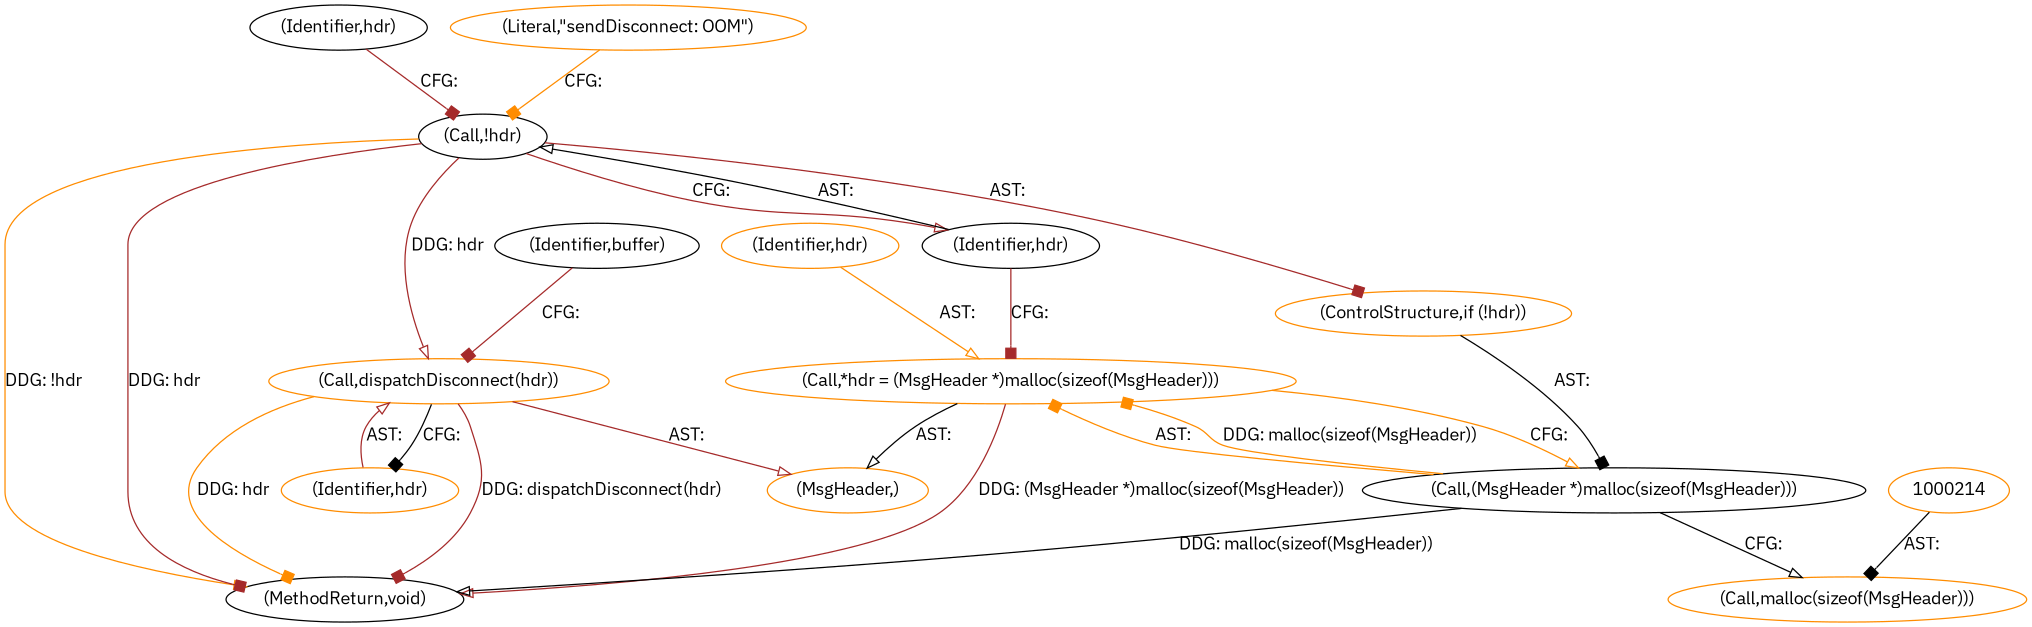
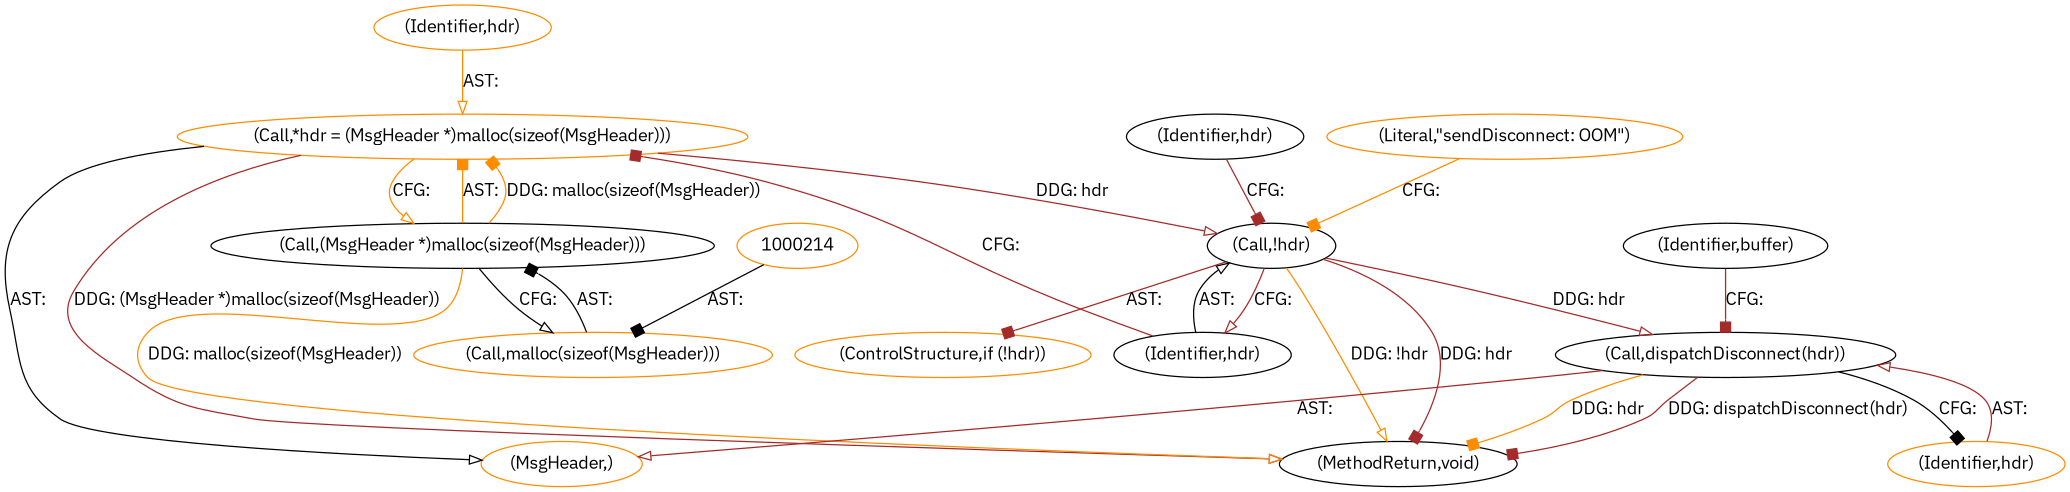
  digraph {
    fontname="IBM Plex Sans"
    node [color=darkorange fontname="IBM Plex Sans"]
    edge [arrowhead=onormal color=brown fontname="IBM Plex Sans"]
    n1 [label="(Call,*hdr = (MsgHeader *)malloc(sizeof(MsgHeader)))"]
    n2 [color=black label="(Call,(MsgHeader *)malloc(sizeof(MsgHeader)))"]
    n3 [color=black label="(Call,!hdr)"]
    n4 [label="(MsgHeader,)"]
    n5 [color=black label="(MethodReturn,void)"]
    n6 [label="(Call,malloc(sizeof(MsgHeader)))"]
-   n7 [label="(Call,dispatchDisconnect(hdr))"]
+   n7 [color=black label="(Call,dispatchDisconnect(hdr))"]
    n8 [label="(ControlStructure,if (!hdr))"]
    n9 [color=black label="(Identifier,hdr)"]
    n10 [label="(Identifier,hdr)"]
    n11 [label="(Identifier,hdr)"]
    n12 [color=black label="(Identifier,hdr)"]
    n13 [label="(Literal,\"sendDisconnect: OOM\")"]
    n14 [color=black label="(Identifier,buffer)"]
    1000214
    n1 -> n2 [color=darkorange label="CFG: "]
+   n1 -> n3 [label="DDG: hdr"]
    n1 -> n4 [color=black label="AST: "]
    n1 -> n5 [label="DDG: (MsgHeader *)malloc(sizeof(MsgHeader))"]
    n2 -> n1 [arrowhead=box color=darkorange label="AST: "]
    n2 -> n1 [arrowhead=box color=darkorange label="DDG: malloc(sizeof(MsgHeader))"]
-   n2 -> n5 [color=black label="DDG: malloc(sizeof(MsgHeader))"]
+   n2 -> n5 [color=darkorange label="DDG: malloc(sizeof(MsgHeader))"]
    n2 -> n6 [color=black label="CFG: "]
    n3 -> n5 [color=darkorange label="DDG: !hdr"]
    n3 -> n5 [arrowhead=box label="DDG: hdr"]
    n3 -> n7 [label="DDG: hdr"]
    n3 -> n8 [arrowhead=box label="AST: "]
    n3 -> n9 [label="CFG: "]
-   n8 -> n2 [arrowhead=box color=black label="AST: "]
+   n6 -> n2 [arrowhead=box color=black label="AST: "]
    n7 -> n4 [label="AST: "]
    n7 -> n5 [arrowhead=box color=darkorange label="DDG: hdr"]
    n7 -> n5 [arrowhead=box label="DDG: dispatchDisconnect(hdr)"]
    n7 -> n10 [arrowhead=box color=black label="CFG: "]
    n9 -> n1 [arrowhead=box label="CFG: "]
    n9 -> n3 [color=black label="AST: "]
    n10 -> n7 [label="AST: "]
    n11 -> n1 [color=darkorange label="AST: "]
    n12 -> n3 [arrowhead=box label="CFG: "]
    n13 -> n3 [arrowhead=box color=darkorange label="CFG: "]
    n14 -> n7 [arrowhead=box label="CFG: "]
    1000214 -> n6 [arrowhead=box color=black label="AST: "]
  }
